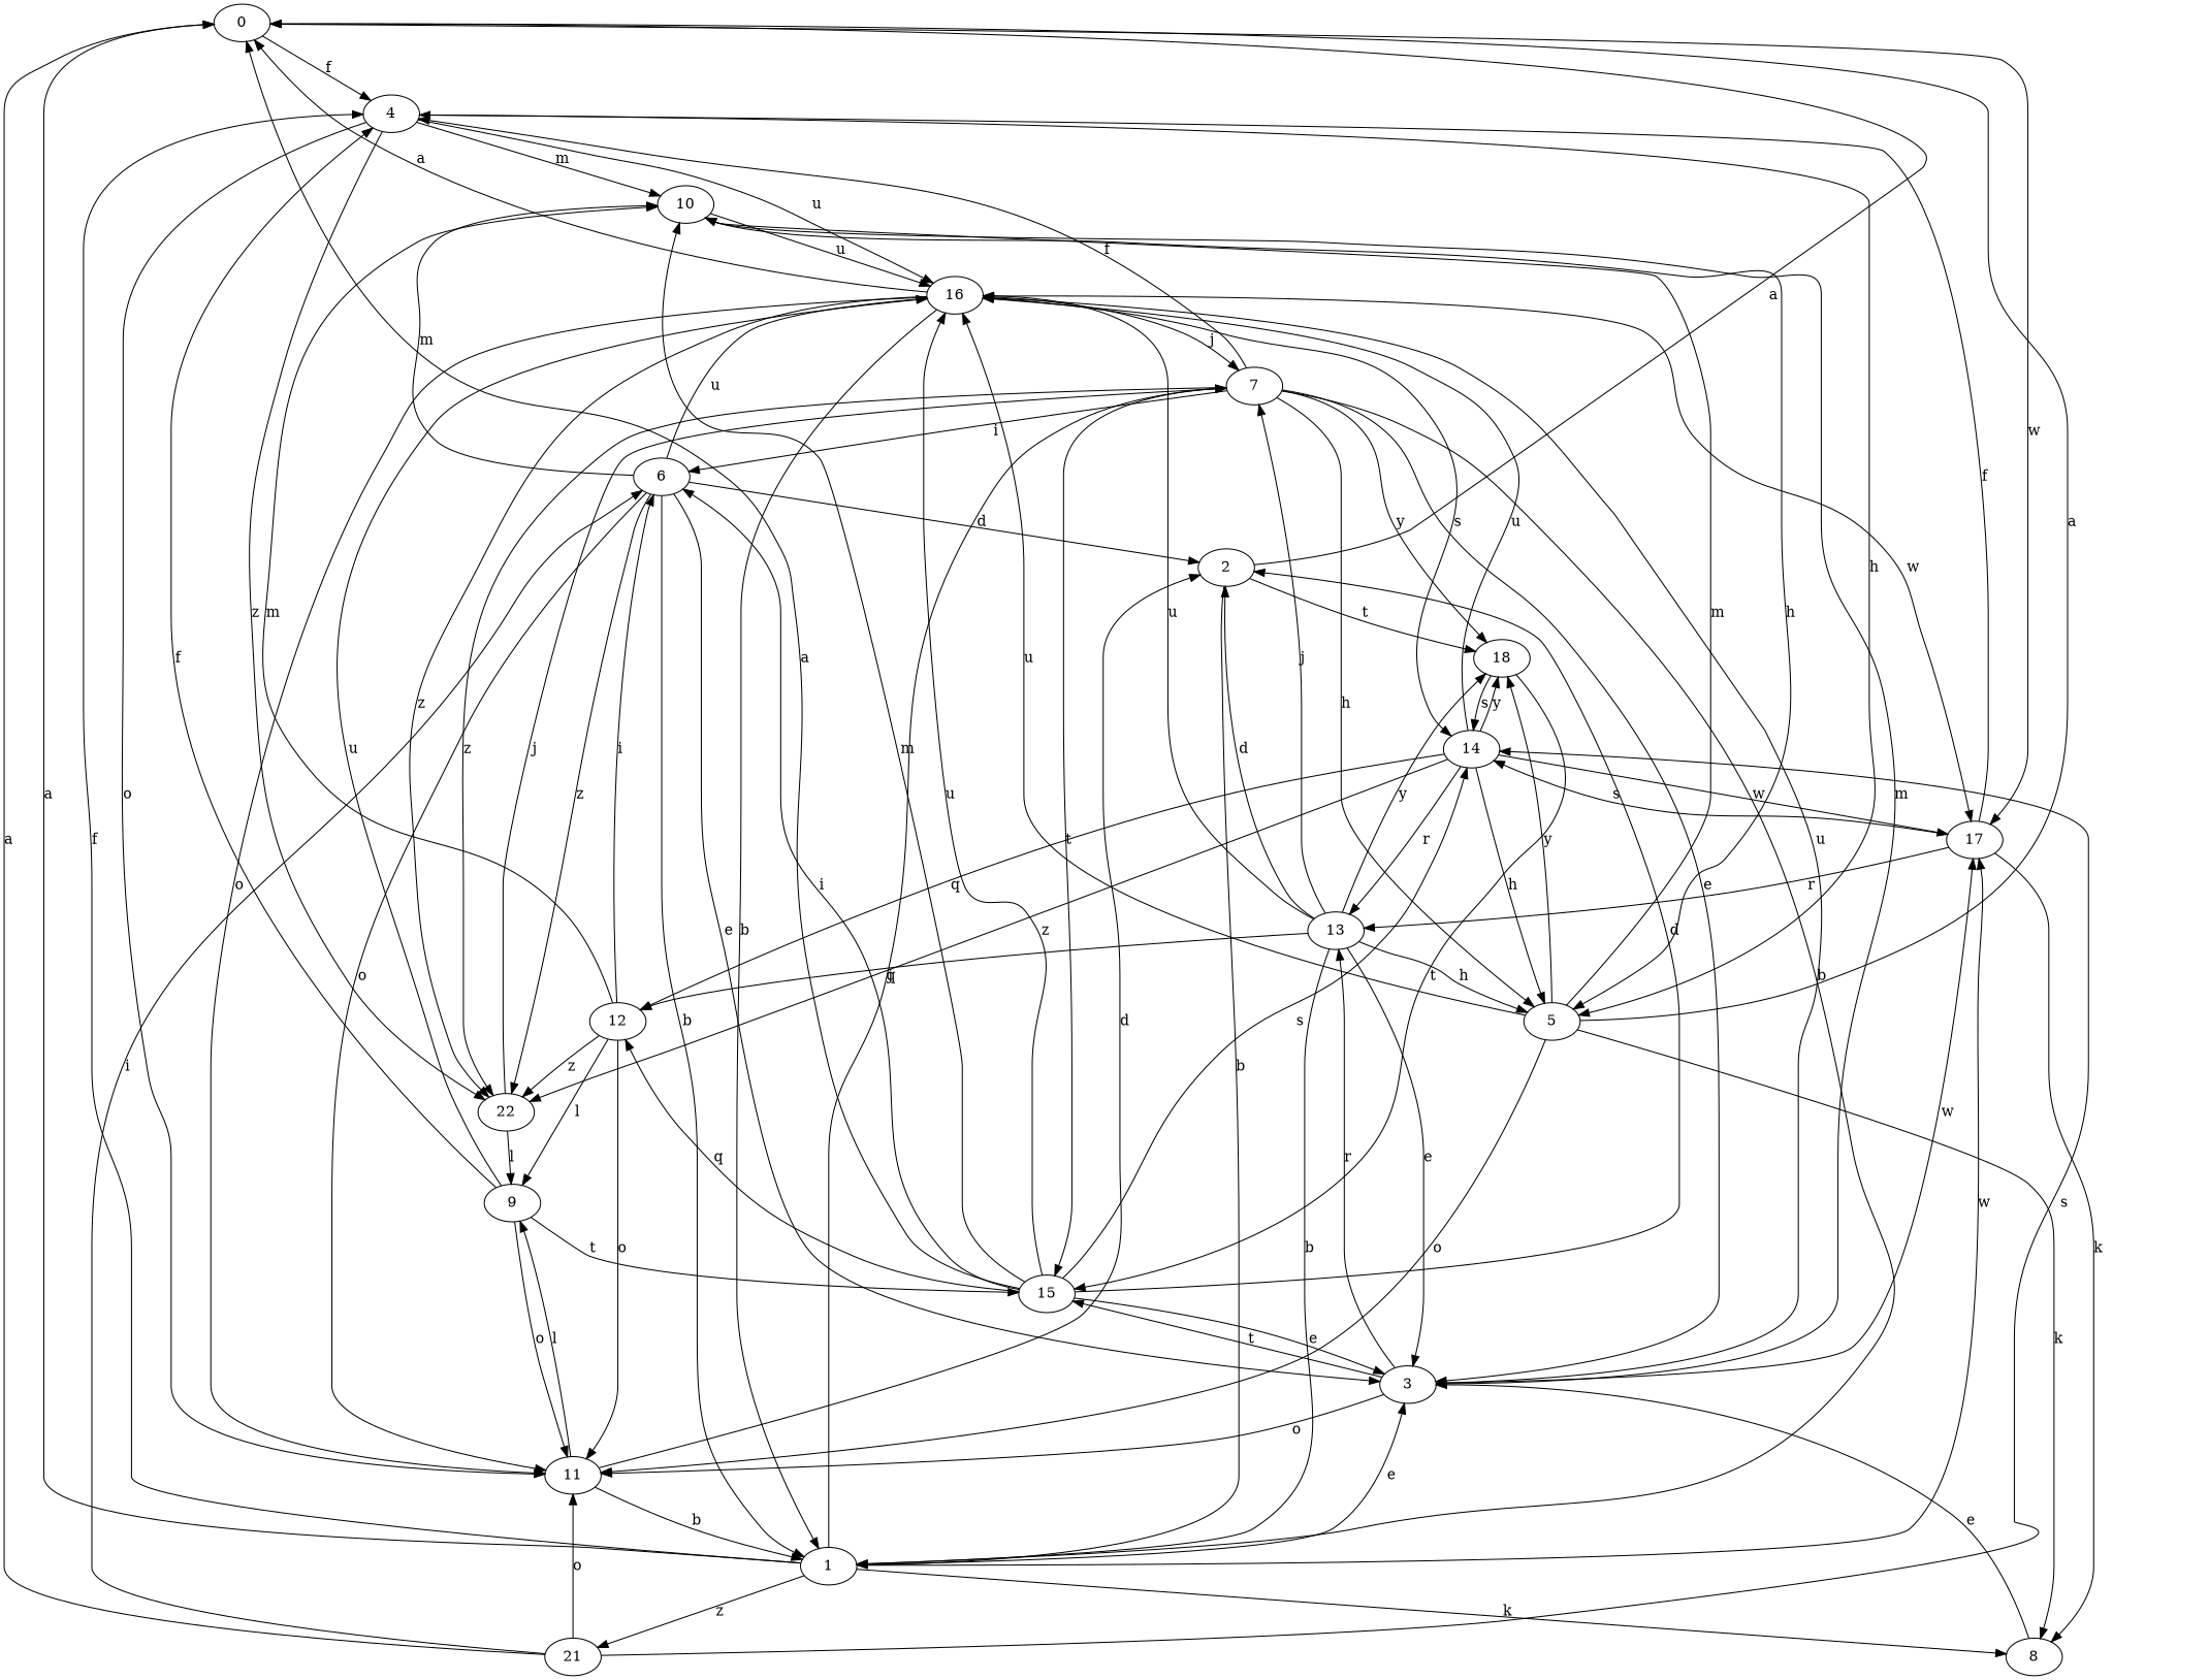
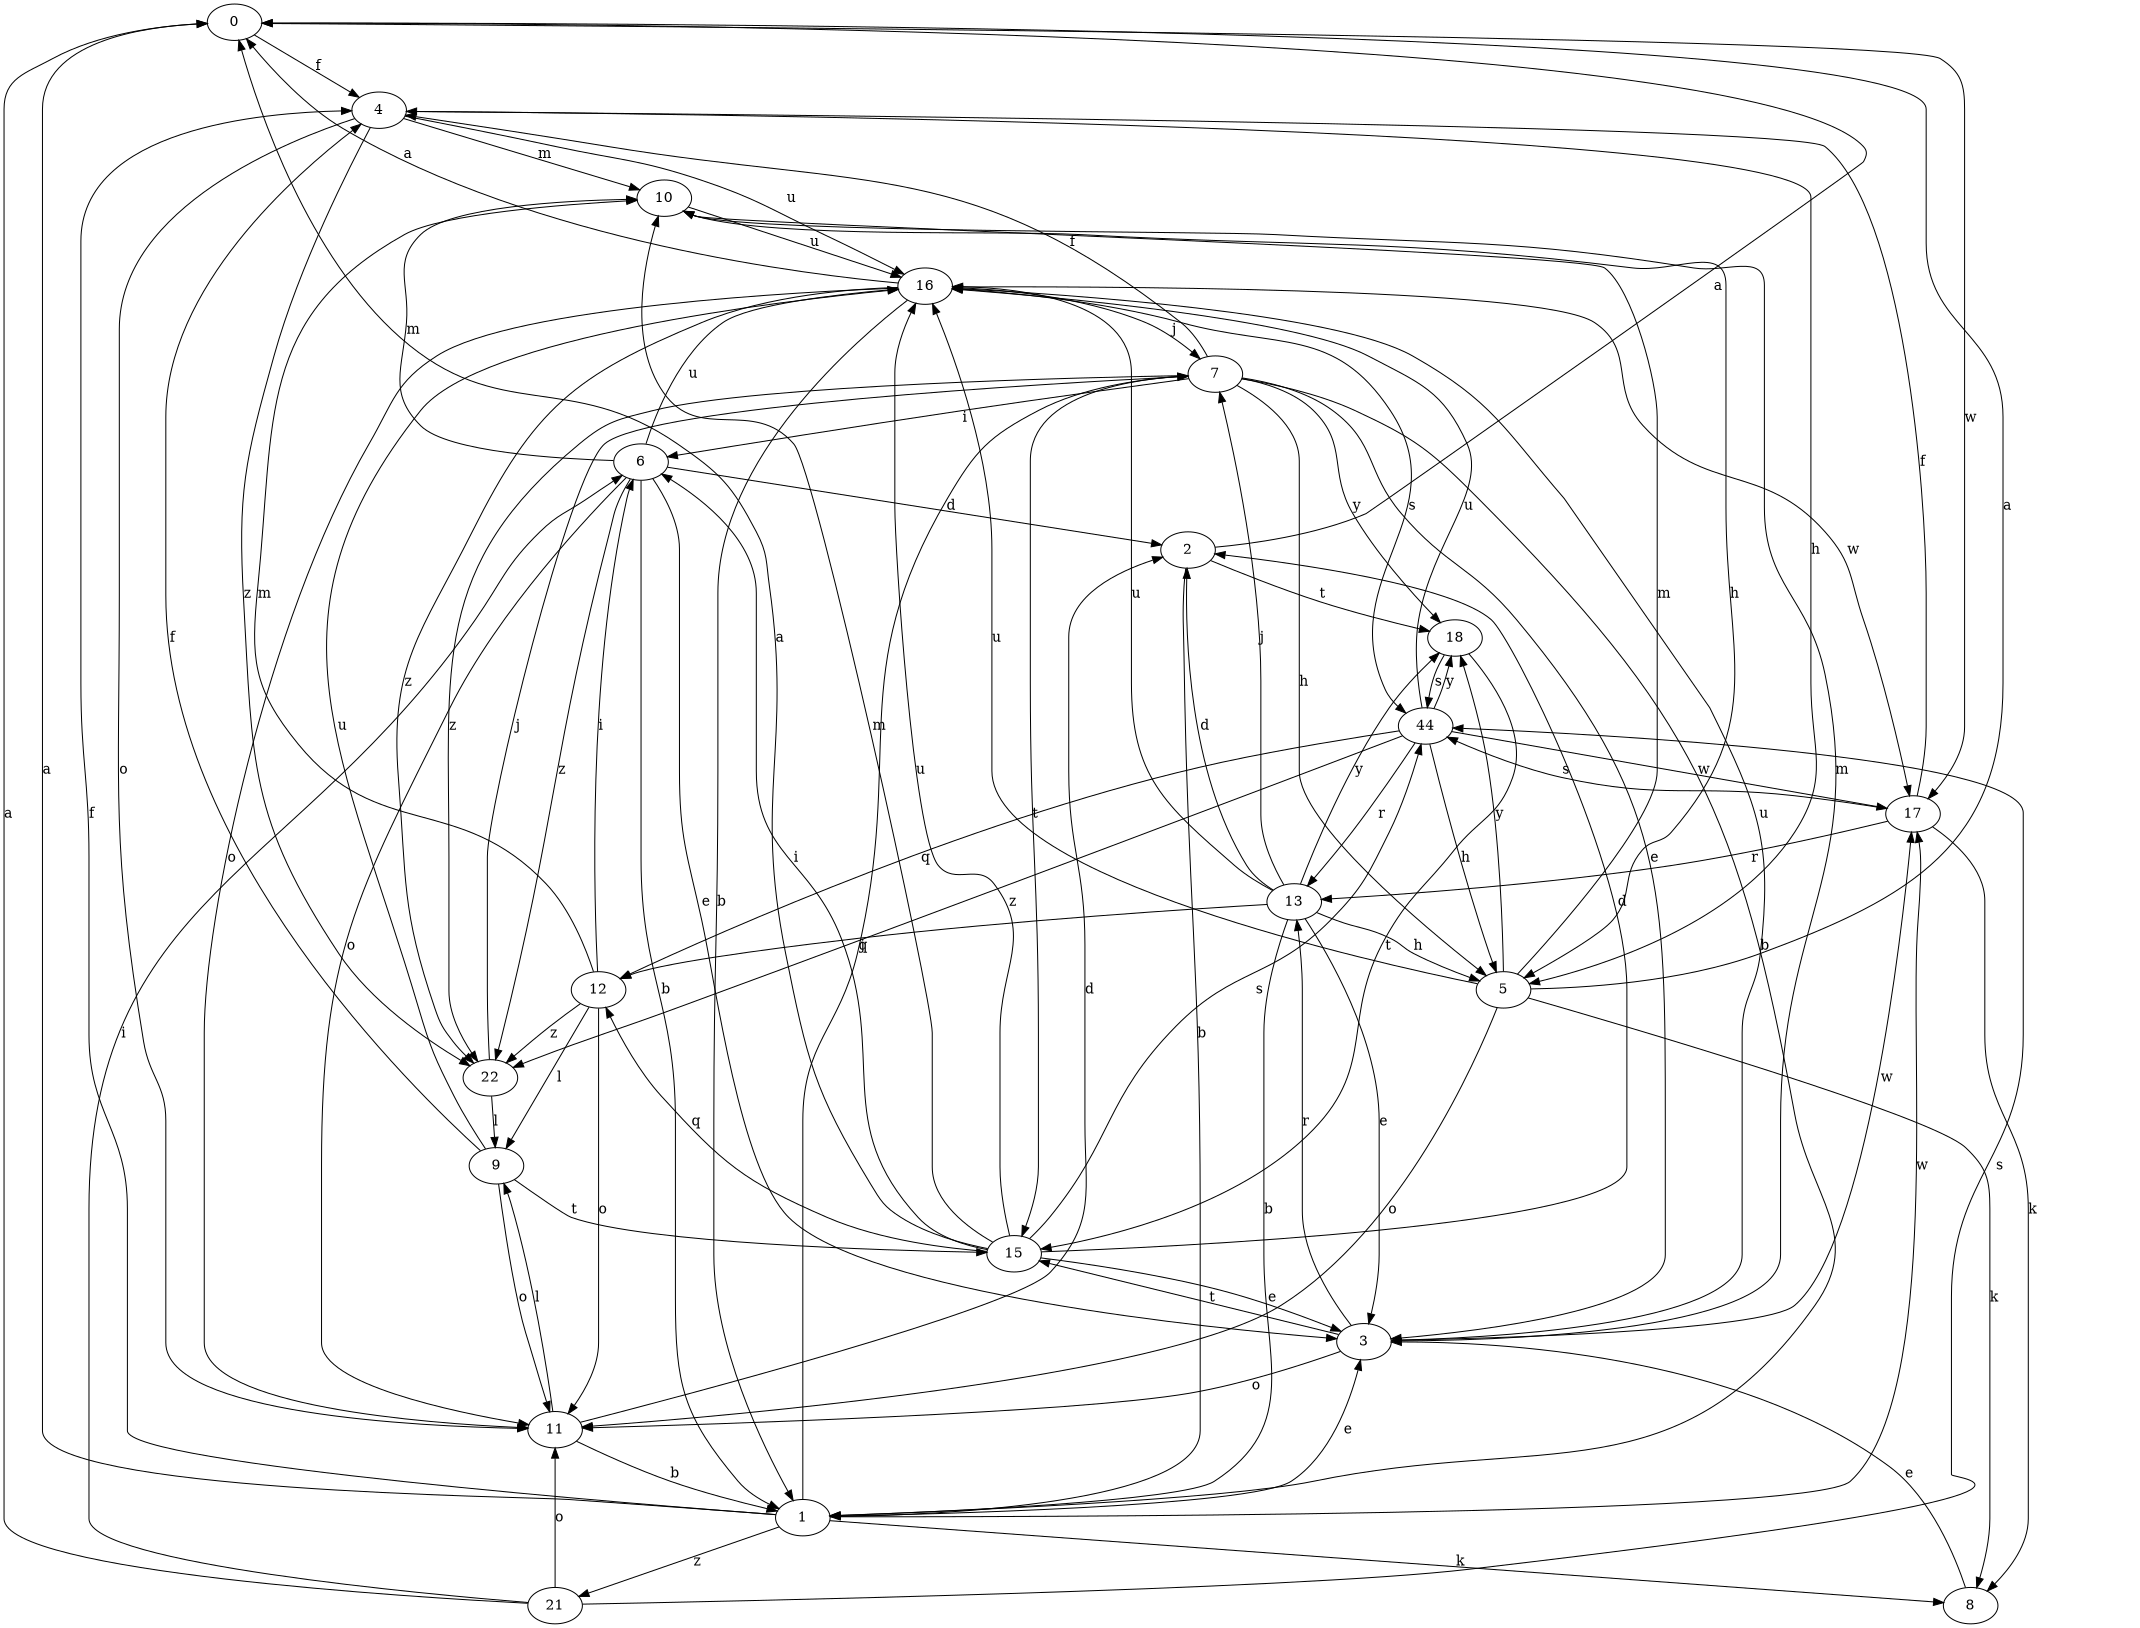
  strict digraph {
    0
    4
    17
    10
    11
    16
    5
    22
    8
    13
-   14
+   14 [label=44]
    1
    3
    7
    21
    15
    18
    6
    2
    9
    12
    0 -> 4 [label=f]
    0 -> 17 [label=w]
    4 -> 10 [label=m]
    4 -> 11 [label=o]
    4 -> 16 [label=u]
    4 -> 5 [label=h]
    4 -> 22 [label=z]
    17 -> 4 [label=f]
    17 -> 8 [label=k]
    17 -> 13 [label=r]
    17 -> 14 [label=s]
    10 -> 16 [label=u]
    10 -> 5 [label=h]
    11 -> 1 [label=b]
    11 -> 2 [label=d]
    11 -> 9 [label=l]
    16 -> 0 [label=a]
    16 -> 17 [label=w]
    16 -> 11 [label=o]
    16 -> 22 [label=z]
    16 -> 14 [label=s]
    16 -> 1 [label=b]
    16 -> 7 [label=j]
    5 -> 0 [label=a]
    5 -> 10 [label=m]
    5 -> 11 [label=o]
    5 -> 16 [label=u]
    5 -> 8 [label=k]
    5 -> 18 [label=y]
    22 -> 7 [label=j]
    22 -> 9 [label=l]
    8 -> 3 [label=e]
    13 -> 16 [label=u]
    13 -> 5 [label=h]
    13 -> 1 [label=b]
    13 -> 3 [label=e]
    13 -> 7 [label=j]
    13 -> 18 [label=y]
    13 -> 2 [label=d]
    13 -> 12 [label=q]
    14 -> 17 [label=w]
    14 -> 16 [label=u]
    14 -> 5 [label=h]
    14 -> 22 [label=z]
    14 -> 13 [label=r]
    14 -> 18 [label=y]
    14 -> 12 [label=q]
    1 -> 0 [label=a]
    1 -> 4 [label=f]
    1 -> 17 [label=w]
    1 -> 8 [label=k]
    1 -> 3 [label=e]
    1 -> 7 [label=j]
    1 -> 21 [label=z]
    3 -> 17 [label=w]
    3 -> 10 [label=m]
    3 -> 11 [label=o]
    3 -> 16 [label=u]
    3 -> 13 [label=r]
    3 -> 15 [label=t]
    7 -> 4 [label=f]
    7 -> 5 [label=h]
    7 -> 22 [label=z]
    7 -> 1 [label=b]
    7 -> 3 [label=e]
    7 -> 15 [label=t]
    7 -> 18 [label=y]
    7 -> 6 [label=i]
    21 -> 0 [label=a]
    21 -> 11 [label=o]
    21 -> 14 [label=s]
    21 -> 6 [label=i]
    15 -> 0 [label=a]
    15 -> 10 [label=m]
    15 -> 16 [label=u]
    15 -> 14 [label=s]
    15 -> 3 [label=e]
    15 -> 6 [label=i]
    15 -> 2 [label=d]
    15 -> 12 [label=q]
    18 -> 14 [label=s]
    18 -> 15 [label=t]
    6 -> 10 [label=m]
    6 -> 11 [label=o]
    6 -> 16 [label=u]
    6 -> 22 [label=z]
    6 -> 1 [label=b]
    6 -> 3 [label=e]
    6 -> 2 [label=d]
    2 -> 0 [label=a]
    2 -> 1 [label=b]
    2 -> 18 [label=t]
    9 -> 4 [label=f]
    9 -> 11 [label=o]
    9 -> 16 [label=u]
    9 -> 15 [label=t]
    12 -> 10 [label=m]
    12 -> 11 [label=o]
    12 -> 22 [label=z]
    12 -> 6 [label=i]
    12 -> 9 [label=l]
  }
